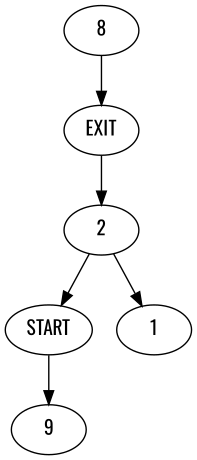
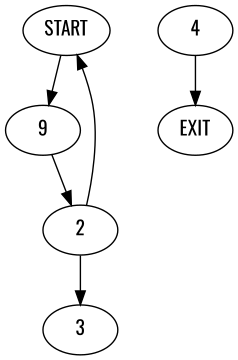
  digraph {
    fontname=Oswald
    node [fontname=Oswald]
    edge [fontname=Oswald]
    n1 [label=START]
    n2 [label=9]
    2
-   3 [label=1]
+   3
    n5 [label=EXIT]
-   4 [label=8]
+   4
    n1 -> n2
-   n5 -> 2
+   n2 -> 2
    2 -> n1
    2 -> 3
    4 -> n5
  }
